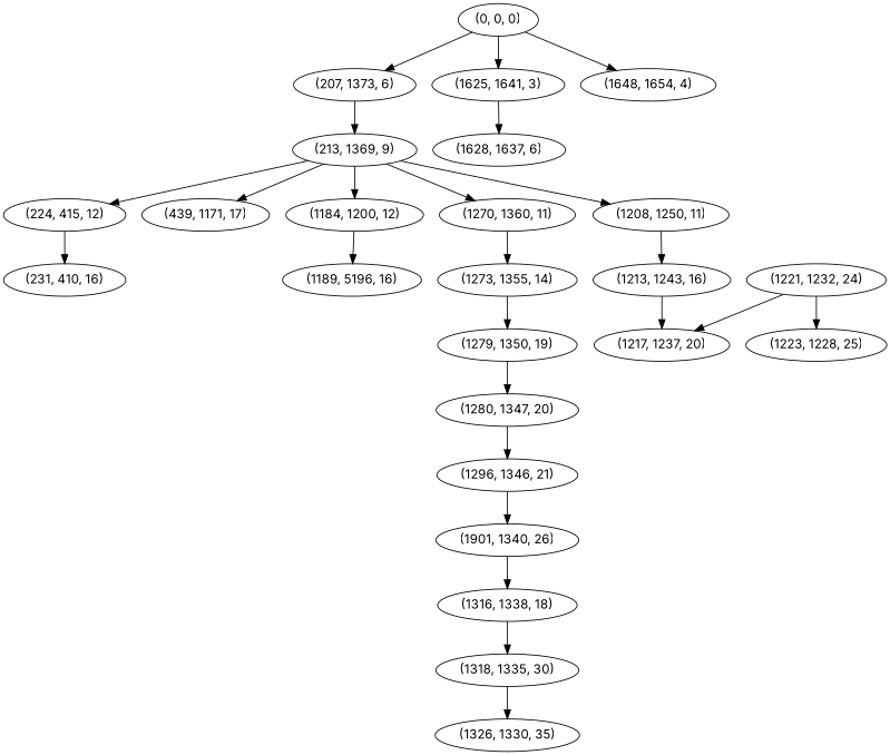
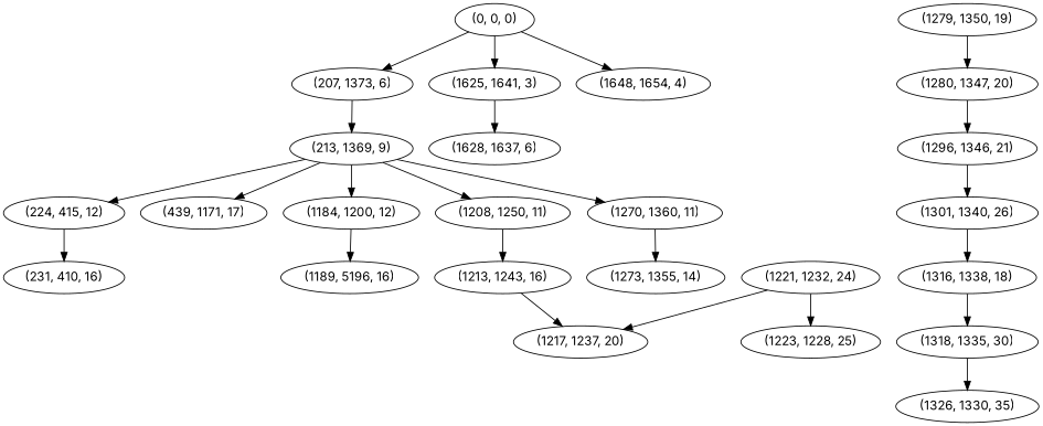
  digraph {
    fontname=Inter
    node [fontname=Inter]
    edge [fontname=Inter]
    "(0, 0, 0)"
    "(207, 1373, 6)"
    "(1625, 1641, 3)"
    "(1648, 1654, 4)"
    "(213, 1369, 9)"
    "(1628, 1637, 6)"
    "(224, 415, 12)"
    n8 [label="(439, 1171, 17)"]
    "(1184, 1200, 12)"
    "(1208, 1250, 11)"
    "(1270, 1360, 11)"
    "(231, 410, 16)"
    n13 [label="(1189, 5196, 16)"]
    "(1213, 1243, 16)"
    "(1273, 1355, 14)"
    "(1217, 1237, 20)"
    "(1221, 1232, 24)"
    "(1223, 1228, 25)"
    "(1279, 1350, 19)"
    "(1280, 1347, 20)"
    "(1296, 1346, 21)"
-   "(1301, 1340, 26)" [label="(1901, 1340, 26)"]
+   "(1301, 1340, 26)"
    n23 [label="(1316, 1338, 18)"]
    "(1318, 1335, 30)"
    "(1326, 1330, 35)"
    "(0, 0, 0)" -> "(207, 1373, 6)"
    "(0, 0, 0)" -> "(1625, 1641, 3)"
    "(0, 0, 0)" -> "(1648, 1654, 4)"
    "(207, 1373, 6)" -> "(213, 1369, 9)"
    "(1625, 1641, 3)" -> "(1628, 1637, 6)"
    "(213, 1369, 9)" -> "(224, 415, 12)"
    "(213, 1369, 9)" -> n8
    "(213, 1369, 9)" -> "(1184, 1200, 12)"
    "(213, 1369, 9)" -> "(1208, 1250, 11)"
    "(213, 1369, 9)" -> "(1270, 1360, 11)"
    "(224, 415, 12)" -> "(231, 410, 16)"
    "(1184, 1200, 12)" -> n13
    "(1208, 1250, 11)" -> "(1213, 1243, 16)"
    "(1270, 1360, 11)" -> "(1273, 1355, 14)"
    "(1213, 1243, 16)" -> "(1217, 1237, 20)"
-   "(1273, 1355, 14)" -> "(1279, 1350, 19)"
    "(1221, 1232, 24)" -> "(1217, 1237, 20)"
    "(1221, 1232, 24)" -> "(1223, 1228, 25)"
    "(1279, 1350, 19)" -> "(1280, 1347, 20)"
    "(1280, 1347, 20)" -> "(1296, 1346, 21)"
    "(1296, 1346, 21)" -> "(1301, 1340, 26)"
    "(1301, 1340, 26)" -> n23
    n23 -> "(1318, 1335, 30)"
    "(1318, 1335, 30)" -> "(1326, 1330, 35)"
  }
